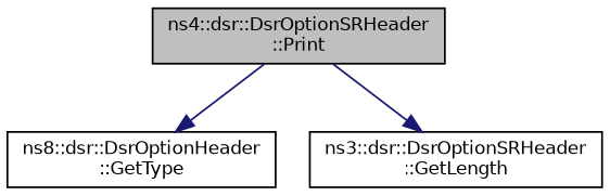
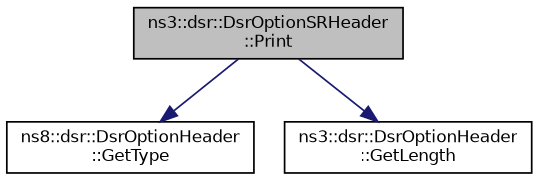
  digraph {
    rankdir=TB
    node [color=black fillcolor=white fontname=Helvetica fontsize=10 shape=record style=filled]
    edge [color=midnightblue fontname=Helvetica fontsize=10 labelfontname=Helvetica labelfontsize=10 style=solid]
-   n1 [fillcolor=grey75 fontcolor=black height=0.2 label="ns4::dsr::DsrOptionSRHeader\l::Print" width=0.4]
+   n1 [fillcolor=grey75 fontcolor=black height=0.2 label="ns3::dsr::DsrOptionSRHeader\l::Print" width=0.4]
    n2 [height=0.2 label="ns8::dsr::DsrOptionHeader\l::GetType" width=0.4]
-   n3 [height=0.2 label="ns3::dsr::DsrOptionSRHeader\l::GetLength" width=0.4]
+   n3 [height=0.2 label="ns3::dsr::DsrOptionHeader\l::GetLength" width=0.4]
    n1 -> n2
    n1 -> n3
  }
